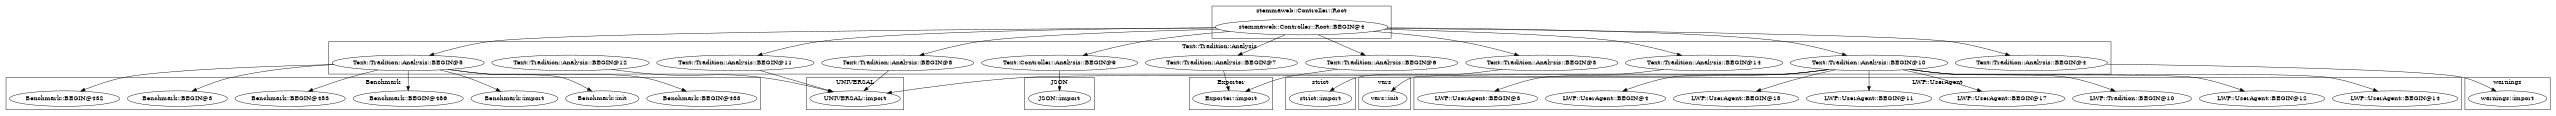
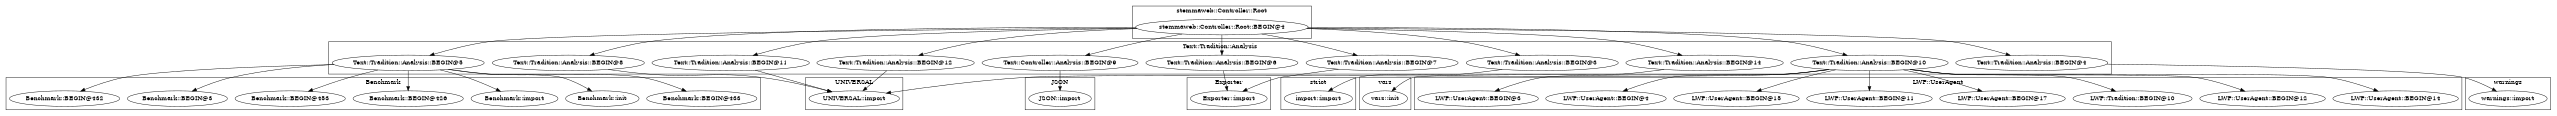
  digraph {
    "warnings::import"
    "UNIVERSAL::import"
    "JSON::import"
    "stemmaweb::Controller::Root::BEGIN@4"
    "Exporter::import"
    "Benchmark::BEGIN@433"
    "Benchmark::init"
    "Benchmark::import"
-   "Benchmark::BEGIN@426" [label="Benchmark::BEGIN@486"]
+   "Benchmark::BEGIN@426"
    "Benchmark::BEGIN@453"
    "Benchmark::BEGIN@3"
    "Benchmark::BEGIN@432"
    "Text::Tradition::Analysis::BEGIN@5"
    "Text::Tradition::Analysis::BEGIN@12"
    n15 [label="Text::Controller::Analysis::BEGIN@9"]
    "Text::Tradition::Analysis::BEGIN@6"
    "Text::Tradition::Analysis::BEGIN@3"
    "Text::Tradition::Analysis::BEGIN@8"
    "Text::Tradition::Analysis::BEGIN@11"
    "Text::Tradition::Analysis::BEGIN@14"
    "Text::Tradition::Analysis::BEGIN@7"
    "Text::Tradition::Analysis::BEGIN@10"
    "Text::Tradition::Analysis::BEGIN@4"
    "LWP::UserAgent::BEGIN@3"
    "LWP::UserAgent::BEGIN@14"
    "LWP::UserAgent::BEGIN@12"
    n27 [label="LWP::Tradition::BEGIN@10"]
    "LWP::UserAgent::BEGIN@17"
    "LWP::UserAgent::BEGIN@11"
    "LWP::UserAgent::BEGIN@15"
    "LWP::UserAgent::BEGIN@4"
    n32 [label="vars::init"]
-   "strict::import"
+   "strict::import" [label="import::import"]
    subgraph cluster_1 {
      label=warnings
      "warnings::import"
    }
    subgraph cluster_2 {
      label=UNIVERSAL
      "UNIVERSAL::import"
    }
    subgraph cluster_3 {
      label=JSON
      "JSON::import"
    }
    subgraph cluster_4 {
      label="stemmaweb::Controller::Root"
      "stemmaweb::Controller::Root::BEGIN@4"
    }
    subgraph cluster_5 {
      label=Exporter
      "Exporter::import"
    }
    subgraph cluster_6 {
      label=Benchmark
      "Benchmark::BEGIN@433"
      "Benchmark::init"
      "Benchmark::import"
      "Benchmark::BEGIN@426"
      "Benchmark::BEGIN@453"
      "Benchmark::BEGIN@3"
      "Benchmark::BEGIN@432"
    }
    subgraph cluster_7 {
      label="Text::Tradition::Analysis"
      "Text::Tradition::Analysis::BEGIN@5"
      "Text::Tradition::Analysis::BEGIN@12"
      n15
      "Text::Tradition::Analysis::BEGIN@6"
      "Text::Tradition::Analysis::BEGIN@3"
      "Text::Tradition::Analysis::BEGIN@8"
      "Text::Tradition::Analysis::BEGIN@11"
      "Text::Tradition::Analysis::BEGIN@14"
      "Text::Tradition::Analysis::BEGIN@7"
      "Text::Tradition::Analysis::BEGIN@10"
      "Text::Tradition::Analysis::BEGIN@4"
    }
    subgraph cluster_8 {
      label="LWP::UserAgent"
      "LWP::UserAgent::BEGIN@3"
      "LWP::UserAgent::BEGIN@14"
      "LWP::UserAgent::BEGIN@12"
      n27
      "LWP::UserAgent::BEGIN@17"
      "LWP::UserAgent::BEGIN@11"
      "LWP::UserAgent::BEGIN@15"
      "LWP::UserAgent::BEGIN@4"
    }
    subgraph cluster_9 {
      label=vars
      n32
    }
    subgraph cluster_10 {
      label="strict"
      "strict::import"
    }
    "stemmaweb::Controller::Root::BEGIN@4" -> "Text::Tradition::Analysis::BEGIN@5"
+   "stemmaweb::Controller::Root::BEGIN@4" -> "Text::Tradition::Analysis::BEGIN@12"
    "stemmaweb::Controller::Root::BEGIN@4" -> n15
    "stemmaweb::Controller::Root::BEGIN@4" -> "Text::Tradition::Analysis::BEGIN@6"
    "stemmaweb::Controller::Root::BEGIN@4" -> "Text::Tradition::Analysis::BEGIN@3"
    "stemmaweb::Controller::Root::BEGIN@4" -> "Text::Tradition::Analysis::BEGIN@8"
    "stemmaweb::Controller::Root::BEGIN@4" -> "Text::Tradition::Analysis::BEGIN@11"
    "stemmaweb::Controller::Root::BEGIN@4" -> "Text::Tradition::Analysis::BEGIN@14"
    "stemmaweb::Controller::Root::BEGIN@4" -> "Text::Tradition::Analysis::BEGIN@7"
    "stemmaweb::Controller::Root::BEGIN@4" -> "Text::Tradition::Analysis::BEGIN@10"
    "stemmaweb::Controller::Root::BEGIN@4" -> "Text::Tradition::Analysis::BEGIN@4"
    "Text::Tradition::Analysis::BEGIN@5" -> "Benchmark::BEGIN@433"
    "Text::Tradition::Analysis::BEGIN@5" -> "Benchmark::init"
    "Text::Tradition::Analysis::BEGIN@5" -> "Benchmark::import"
    "Text::Tradition::Analysis::BEGIN@5" -> "Benchmark::BEGIN@426"
    "Text::Tradition::Analysis::BEGIN@5" -> "Benchmark::BEGIN@453"
    "Text::Tradition::Analysis::BEGIN@5" -> "Benchmark::BEGIN@3"
    "Text::Tradition::Analysis::BEGIN@5" -> "Benchmark::BEGIN@432"
    "Text::Tradition::Analysis::BEGIN@12" -> "UNIVERSAL::import"
    n15 -> "JSON::import"
    "Text::Tradition::Analysis::BEGIN@6" -> "Exporter::import"
    "Text::Tradition::Analysis::BEGIN@3" -> "strict::import"
    "Text::Tradition::Analysis::BEGIN@8" -> "UNIVERSAL::import"
    "Text::Tradition::Analysis::BEGIN@11" -> "UNIVERSAL::import"
    "Text::Tradition::Analysis::BEGIN@14" -> n32
    "Text::Tradition::Analysis::BEGIN@7" -> "Exporter::import"
    "Text::Tradition::Analysis::BEGIN@10" -> "UNIVERSAL::import"
    "Text::Tradition::Analysis::BEGIN@10" -> "LWP::UserAgent::BEGIN@3"
    "Text::Tradition::Analysis::BEGIN@10" -> "LWP::UserAgent::BEGIN@14"
    "Text::Tradition::Analysis::BEGIN@10" -> "LWP::UserAgent::BEGIN@12"
    "Text::Tradition::Analysis::BEGIN@10" -> n27
    "Text::Tradition::Analysis::BEGIN@10" -> "LWP::UserAgent::BEGIN@17"
    "Text::Tradition::Analysis::BEGIN@10" -> "LWP::UserAgent::BEGIN@11"
    "Text::Tradition::Analysis::BEGIN@10" -> "LWP::UserAgent::BEGIN@15"
    "Text::Tradition::Analysis::BEGIN@10" -> "LWP::UserAgent::BEGIN@4"
    "Text::Tradition::Analysis::BEGIN@4" -> "warnings::import"
  }
